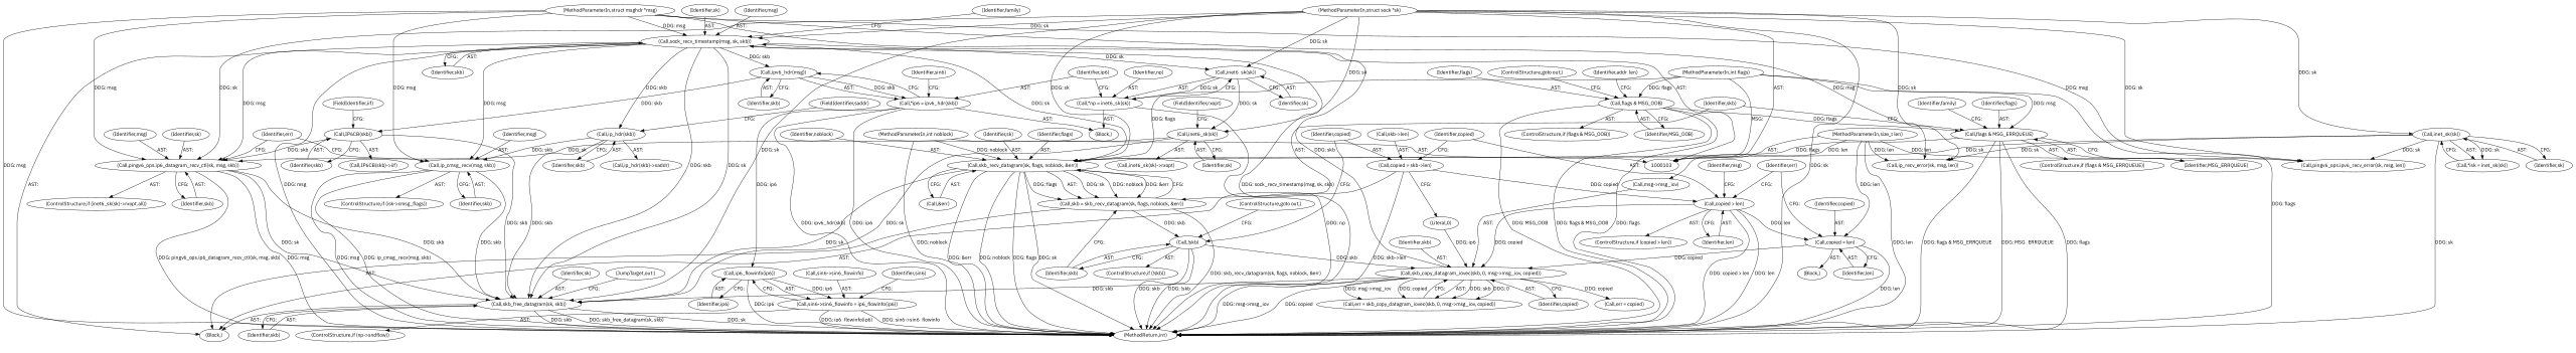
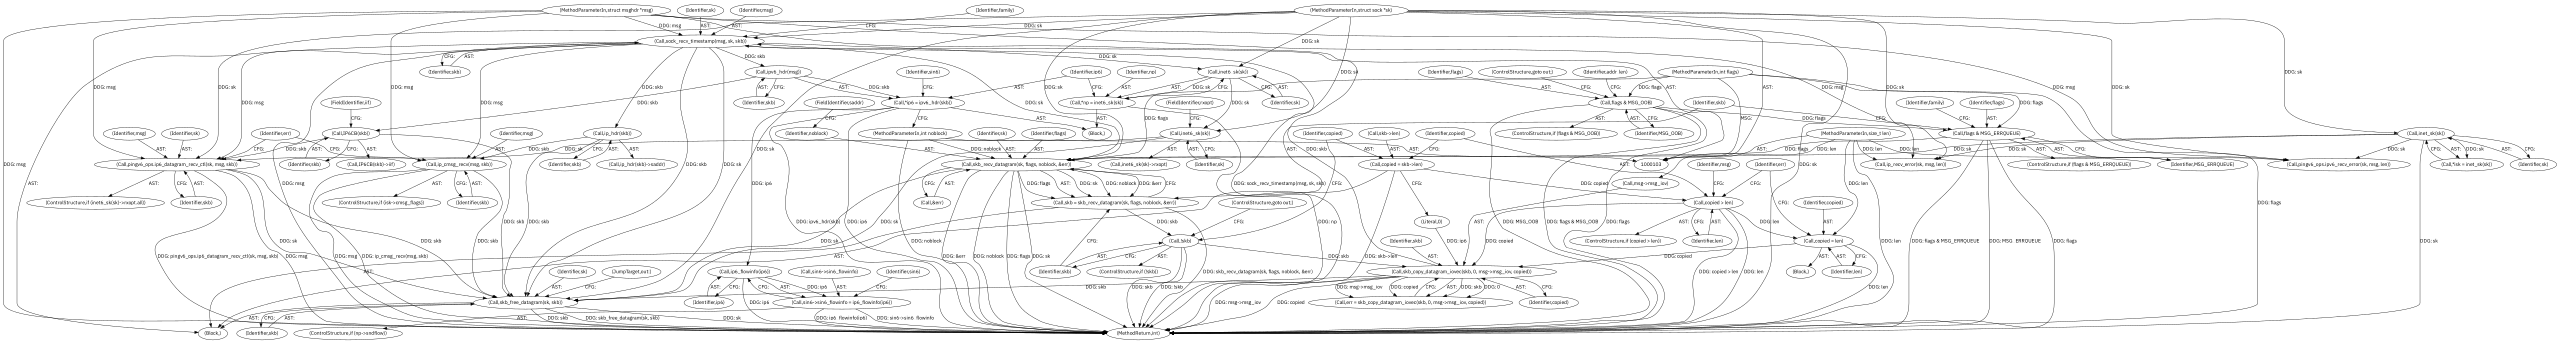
  digraph {
    fontname="IBM Plex Sans"
    node [fontname="IBM Plex Sans"]
    edge [fontname="IBM Plex Sans"]
    n1 [label="(Call,sock_recv_timestamp(msg, sk, skb))"]
    n2 [label="(Call,ip_hdr(skb))"]
    n3 [label="(Call,ip_cmsg_recv(msg, skb))"]
    n4 [label="(Call,skb_free_datagram(sk, skb))"]
    n5 [label="(Call,inet6_sk(sk))"]
    n6 [label="(Call,pingv6_ops.ip6_datagram_recv_ctl(sk, msg, skb))"]
    n7 [label="(Call,ipv6_hdr(msg))"]
    n8 [label="(Block,)"]
    n9 [label="(MethodReturn,int)"]
    n10 [label="(Identifier,skb)"]
    n11 [label="(Call,ip_hdr(skb)->saddr)"]
    n12 [label="(Identifier,skb)"]
    n13 [label="(Identifier,skb)"]
    n14 [label="(ControlStructure,if (isk->cmsg_flags))"]
    n15 [label="(Identifier,skb)"]
    n16 [label="(Call,inet6_sk(sk))"]
    n17 [label="(Call,*np = inet6_sk(sk))"]
    n18 [label="(Identifier,sk)"]
    n19 [label="(ControlStructure,if (inet6_sk(sk)->rxopt.all))"]
    n20 [label="(Identifier,skb)"]
    n21 [label="(Call,*ip6 = ipv6_hdr(skb))"]
    n22 [label="(Call,IP6CB(skb))"]
    n23 [label="(Identifier,skb)"]
    n24 [label="(MethodParameterIn,struct msghdr *msg)"]
    n25 [label="(Call,ip_recv_error(sk, msg, len))"]
    n26 [label="(Call,pingv6_ops.ipv6_recv_error(sk, msg, len))"]
    1000103
    n28 [label="(Call,skb_recv_datagram(sk, flags, noblock, &err))"]
    n29 [label="(Call,skb = skb_recv_datagram(sk, flags, noblock, &err))"]
    n30 [label="(Call,&err)"]
    n31 [label="(Call,!skb)"]
    n32 [label="(Call,inet_sk(sk))"]
    n33 [label="(Identifier,sk)"]
    n34 [label="(Call,*isk = inet_sk(sk))"]
    n35 [label="(MethodParameterIn,struct sock *sk)"]
    n36 [label="(Identifier,sk)"]
    n37 [label="(Call,inet6_sk(sk)->rxopt)"]
    n38 [label="(Call,flags & MSG_ERRQUEUE)"]
    n39 [label="(ControlStructure,if (flags & MSG_ERRQUEUE))"]
    n40 [label="(Identifier,MSG_ERRQUEUE)"]
    n41 [label="(Call,flags & MSG_OOB)"]
    n42 [label="(Identifier,MSG_OOB)"]
    n43 [label="(ControlStructure,if (flags & MSG_OOB))"]
    n44 [label="(MethodParameterIn,int flags)"]
    n45 [label="(MethodParameterIn,int noblock)"]
    n46 [label="(Call,skb_copy_datagram_iovec(skb, 0, msg->msg_iov, copied))"]
    n47 [label="(Identifier,copied)"]
-   n48 [label="(Call,err = copied)"]
    n49 [label="(Call,err = skb_copy_datagram_iovec(skb, 0, msg->msg_iov, copied))"]
    n50 [label="(ControlStructure,if (!skb))"]
    n51 [label="(Identifier,skb)"]
    n52 [label="(Call,copied = len)"]
    n53 [label="(Identifier,len)"]
    n54 [label="(Block,)"]
    n55 [label="(Call,copied > len)"]
    n56 [label="(ControlStructure,if (copied > len))"]
    n57 [label="(Identifier,len)"]
    n58 [label="(Call,copied = skb->len)"]
    n59 [label="(Literal,0)"]
    n60 [label="(Call,skb->len)"]
    n61 [label="(MethodParameterIn,size_t len)"]
    n62 [label="(Call,msg->msg_iov)"]
    n63 [label="(Block,)"]
    n64 [label="(Call,ip6_flowinfo(ip6))"]
    n65 [label="(Call,IP6CB(skb)->iif)"]
    n66 [label="(Identifier,skb)"]
    n67 [label="(Call,sin6->sin6_flowinfo = ip6_flowinfo(ip6))"]
    n68 [label="(Identifier,ip6)"]
    n69 [label="(ControlStructure,if (np->sndflow))"]
    n70 [label="(FieldIdentifier,rxopt)"]
    n71 [label="(Identifier,flags)"]
    n72 [label="(Identifier,err)"]
    n73 [label="(Identifier,sk)"]
    n74 [label="(Identifier,skb)"]
    n75 [label="(Identifier,copied)"]
    n76 [label="(Identifier,copied)"]
    n77 [label="(ControlStructure,goto out;)"]
    n78 [label="(Identifier,sk)"]
    n79 [label="(Identifier,sk)"]
    n80 [label="(ControlStructure,goto out;)"]
    n81 [label="(Identifier,sk)"]
    n82 [label="(Identifier,addr_len)"]
    n83 [label="(Identifier,sin6)"]
    n84 [label="(JumpTarget,out:)"]
    n85 [label="(Identifier,msg)"]
    n86 [label="(Identifier,copied)"]
    n87 [label="(Call,sin6->sin6_flowinfo)"]
    n88 [label="(Identifier,msg)"]
    n89 [label="(FieldIdentifier,saddr)"]
    n90 [label="(Identifier,flags)"]
    n91 [label="(Identifier,msg)"]
    n92 [label="(FieldIdentifier,iif)"]
    n93 [label="(Identifier,err)"]
    n94 [label="(Identifier,family)"]
    n95 [label="(Identifier,skb)"]
    n96 [label="(Identifier,family)"]
    n97 [label="(Identifier,flags)"]
    n98 [label="(Identifier,noblock)"]
    n99 [label="(Identifier,ip6)"]
    n100 [label="(Identifier,np)"]
    n101 [label="(Identifier,sin6)"]
    n102 [label="(Identifier,msg)"]
    n1 -> n2 [label="DDG: skb"]
    n1 -> n3 [label="DDG: msg"]
    n1 -> n4 [label="DDG: sk"]
    n1 -> n4 [label="DDG: skb"]
    n1 -> n5 [label="DDG: sk"]
    n1 -> n6 [label="DDG: msg"]
    n1 -> n7 [label="DDG: skb"]
    n1 -> n8 [label="AST: "]
    n1 -> n9 [label="DDG: sock_recv_timestamp(msg, sk, skb)"]
    n1 -> n9 [label="DDG: msg"]
    n1 -> n10 [label="CFG: "]
    n2 -> n3 [label="DDG: skb"]
    n2 -> n4 [label="DDG: skb"]
    n2 -> n11 [label="AST: "]
    n2 -> n12 [label="CFG: "]
    n3 -> n4 [label="DDG: skb"]
    n3 -> n9 [label="DDG: ip_cmsg_recv(msg, skb)"]
    n3 -> n9 [label="DDG: msg"]
    n3 -> n13 [label="CFG: "]
    n3 -> n14 [label="AST: "]
    n4 -> n8 [label="AST: "]
    n4 -> n9 [label="DDG: sk"]
    n4 -> n9 [label="DDG: skb"]
    n4 -> n9 [label="DDG: skb_free_datagram(sk, skb)"]
    n4 -> n15 [label="CFG: "]
    n5 -> n16 [label="DDG: sk"]
    n5 -> n17 [label="AST: "]
    n5 -> n17 [label="DDG: sk"]
    n5 -> n18 [label="CFG: "]
    n6 -> n4 [label="DDG: sk"]
    n6 -> n4 [label="DDG: skb"]
    n6 -> n9 [label="DDG: msg"]
    n6 -> n9 [label="DDG: pingv6_ops.ip6_datagram_recv_ctl(sk, msg, skb)"]
    n6 -> n19 [label="AST: "]
    n6 -> n20 [label="CFG: "]
    n7 -> n21 [label="AST: "]
    n7 -> n21 [label="DDG: skb"]
    n7 -> n22 [label="DDG: skb"]
    n7 -> n23 [label="CFG: "]
    n10 -> n1 [label="AST: "]
    n12 -> n2 [label="AST: "]
    n13 -> n3 [label="AST: "]
    n15 -> n4 [label="AST: "]
    n16 -> n4 [label="DDG: sk"]
    n16 -> n6 [label="DDG: sk"]
    n16 -> n36 [label="CFG: "]
    n16 -> n37 [label="AST: "]
    n17 -> n5 [label="CFG: "]
    n17 -> n9 [label="DDG: np"]
    n17 -> n63 [label="AST: "]
    n18 -> n5 [label="AST: "]
    n20 -> n6 [label="AST: "]
-   n21 -> n7 [label="CFG: "]
+   n21 -> n45 [label="CFG: "]
    n21 -> n9 [label="DDG: ipv6_hdr(skb)"]
    n21 -> n9 [label="DDG: ip6"]
    n21 -> n63 [label="AST: "]
    n21 -> n64 [label="DDG: ip6"]
    n22 -> n4 [label="DDG: skb"]
    n22 -> n6 [label="DDG: skb"]
    n22 -> n65 [label="AST: "]
    n22 -> n66 [label="CFG: "]
    n23 -> n7 [label="AST: "]
    n24 -> n1 [label="DDG: msg"]
    n24 -> n3 [label="DDG: msg"]
    n24 -> n6 [label="DDG: msg"]
    n24 -> n9 [label="DDG: msg"]
    n24 -> n25 [label="DDG: msg"]
    n24 -> n26 [label="DDG: msg"]
    n24 -> 1000103 [label="AST: "]
    n28 -> n1 [label="DDG: sk"]
    n28 -> n4 [label="DDG: sk"]
    n28 -> n9 [label="DDG: &err"]
    n28 -> n9 [label="DDG: noblock"]
    n28 -> n9 [label="DDG: flags"]
    n28 -> n9 [label="DDG: sk"]
    n28 -> n29 [label="AST: "]
    n28 -> n29 [label="DDG: sk"]
    n28 -> n29 [label="DDG: flags"]
    n28 -> n29 [label="DDG: noblock"]
    n28 -> n29 [label="DDG: &err"]
    n28 -> n30 [label="CFG: "]
    n29 -> n8 [label="AST: "]
    n29 -> n9 [label="DDG: skb_recv_datagram(sk, flags, noblock, &err)"]
    n29 -> n28 [label="CFG: "]
    n29 -> n31 [label="DDG: skb"]
    n30 -> n28 [label="AST: "]
    n31 -> n9 [label="DDG: skb"]
    n31 -> n9 [label="DDG: !skb"]
    n31 -> n46 [label="DDG: skb"]
    n31 -> n50 [label="AST: "]
    n31 -> n51 [label="CFG: "]
    n32 -> n9 [label="DDG: sk"]
    n32 -> n25 [label="DDG: sk"]
    n32 -> n26 [label="DDG: sk"]
    n32 -> n28 [label="DDG: sk"]
    n32 -> n33 [label="CFG: "]
    n32 -> n34 [label="AST: "]
    n32 -> n34 [label="DDG: sk"]
    n33 -> n32 [label="AST: "]
    n34 -> n32 [label="CFG: "]
    n35 -> n1 [label="DDG: sk"]
    n35 -> n4 [label="DDG: sk"]
    n35 -> n5 [label="DDG: sk"]
    n35 -> n6 [label="DDG: sk"]
    n35 -> n9 [label="DDG: sk"]
    n35 -> n16 [label="DDG: sk"]
    n35 -> n25 [label="DDG: sk"]
    n35 -> n26 [label="DDG: sk"]
    n35 -> 1000103 [label="AST: "]
    n35 -> n28 [label="DDG: sk"]
    n35 -> n32 [label="DDG: sk"]
    n36 -> n16 [label="AST: "]
    n38 -> n9 [label="DDG: MSG_ERRQUEUE"]
    n38 -> n9 [label="DDG: flags"]
    n38 -> n9 [label="DDG: flags & MSG_ERRQUEUE"]
    n38 -> n28 [label="DDG: flags"]
    n38 -> n39 [label="AST: "]
    n38 -> n40 [label="CFG: "]
    n40 -> n38 [label="AST: "]
    n41 -> n9 [label="DDG: MSG_OOB"]
    n41 -> n9 [label="DDG: flags & MSG_OOB"]
    n41 -> n9 [label="DDG: flags"]
    n41 -> n38 [label="DDG: flags"]
    n41 -> n42 [label="CFG: "]
    n41 -> n43 [label="AST: "]
    n42 -> n41 [label="AST: "]
    n44 -> n9 [label="DDG: flags"]
    n44 -> 1000103 [label="MSG: "]
    n44 -> n28 [label="DDG: flags"]
-   n44 -> n38 [label="DDG: msg"]
+   n44 -> n38 [label="DDG: flags"]
    n44 -> n41 [label="DDG: flags"]
    n45 -> n9 [label="DDG: noblock"]
    n45 -> 1000103 [label="AST: "]
    n45 -> n28 [label="DDG: noblock"]
    n46 -> n1 [label="DDG: skb"]
    n46 -> n4 [label="DDG: skb"]
    n46 -> n9 [label="DDG: copied"]
    n46 -> n9 [label="DDG: msg->msg_iov"]
    n46 -> n47 [label="CFG: "]
-   n46 -> n48 [label="DDG: copied"]
    n46 -> n49 [label="AST: "]
    n46 -> n49 [label="DDG: skb"]
    n46 -> n49 [label="DDG: 0"]
    n46 -> n49 [label="DDG: msg->msg_iov"]
    n46 -> n49 [label="DDG: copied"]
    n47 -> n46 [label="AST: "]
    n49 -> n46 [label="CFG: "]
    n51 -> n29 [label="CFG: "]
    n51 -> n31 [label="AST: "]
    n52 -> n9 [label="DDG: len"]
    n52 -> n46 [label="DDG: copied"]
    n52 -> n53 [label="CFG: "]
    n52 -> n54 [label="AST: "]
    n53 -> n52 [label="AST: "]
    n55 -> n9 [label="DDG: copied > len"]
    n55 -> n9 [label="DDG: len"]
    n55 -> n46 [label="DDG: copied"]
    n55 -> n52 [label="DDG: len"]
    n55 -> n56 [label="AST: "]
    n55 -> n57 [label="CFG: "]
    n57 -> n55 [label="AST: "]
    n58 -> n8 [label="AST: "]
    n58 -> n9 [label="DDG: skb->len"]
    n58 -> n55 [label="DDG: copied"]
    n58 -> n59 [label="CFG: "]
    n59 -> n46 [label="DDG: ip6"]
    n60 -> n58 [label="AST: "]
    n61 -> n9 [label="DDG: len"]
    n61 -> n25 [label="DDG: len"]
    n61 -> n26 [label="DDG: len"]
    n61 -> 1000103 [label="AST: "]
    n61 -> n52 [label="DDG: len"]
    n61 -> n62 [label="DDG: len"]
    n62 -> n46 [label="AST: "]
    n64 -> n9 [label="DDG: ip6"]
    n64 -> n67 [label="AST: "]
    n64 -> n67 [label="DDG: ip6"]
    n64 -> n68 [label="CFG: "]
    n66 -> n22 [label="AST: "]
    n67 -> n9 [label="DDG: sin6->sin6_flowinfo"]
    n67 -> n9 [label="DDG: ip6_flowinfo(ip6)"]
    n67 -> n64 [label="CFG: "]
    n67 -> n69 [label="AST: "]
    n68 -> n64 [label="AST: "]
    n70 -> n16 [label="CFG: "]
    n71 -> n41 [label="AST: "]
    n72 -> n3 [label="CFG: "]
    n72 -> n6 [label="CFG: "]
    n73 -> n4 [label="AST: "]
    n74 -> n29 [label="AST: "]
    n74 -> n38 [label="CFG: "]
    n75 -> n55 [label="AST: "]
    n75 -> n58 [label="CFG: "]
    n76 -> n31 [label="CFG: "]
    n76 -> n58 [label="AST: "]
    n77 -> n31 [label="CFG: "]
    n78 -> n28 [label="AST: "]
    n79 -> n1 [label="AST: "]
    n80 -> n41 [label="CFG: "]
    n81 -> n6 [label="AST: "]
    n82 -> n41 [label="CFG: "]
    n83 -> n67 [label="CFG: "]
    n84 -> n4 [label="CFG: "]
    n85 -> n3 [label="AST: "]
    n86 -> n52 [label="AST: "]
    n87 -> n67 [label="AST: "]
    n88 -> n1 [label="AST: "]
-   n89 -> n2 [label="CFG: "]
+   n89 -> n98 [label="CFG: "]
    n90 -> n28 [label="AST: "]
    n91 -> n55 [label="CFG: "]
    n92 -> n22 [label="CFG: "]
    n93 -> n52 [label="CFG: "]
    n93 -> n55 [label="CFG: "]
    n94 -> n38 [label="CFG: "]
    n95 -> n46 [label="AST: "]
    n96 -> n1 [label="CFG: "]
    n97 -> n38 [label="AST: "]
    n98 -> n28 [label="AST: "]
    n99 -> n17 [label="CFG: "]
    n99 -> n21 [label="AST: "]
    n100 -> n17 [label="AST: "]
    n101 -> n21 [label="CFG: "]
    n102 -> n6 [label="AST: "]
  }
